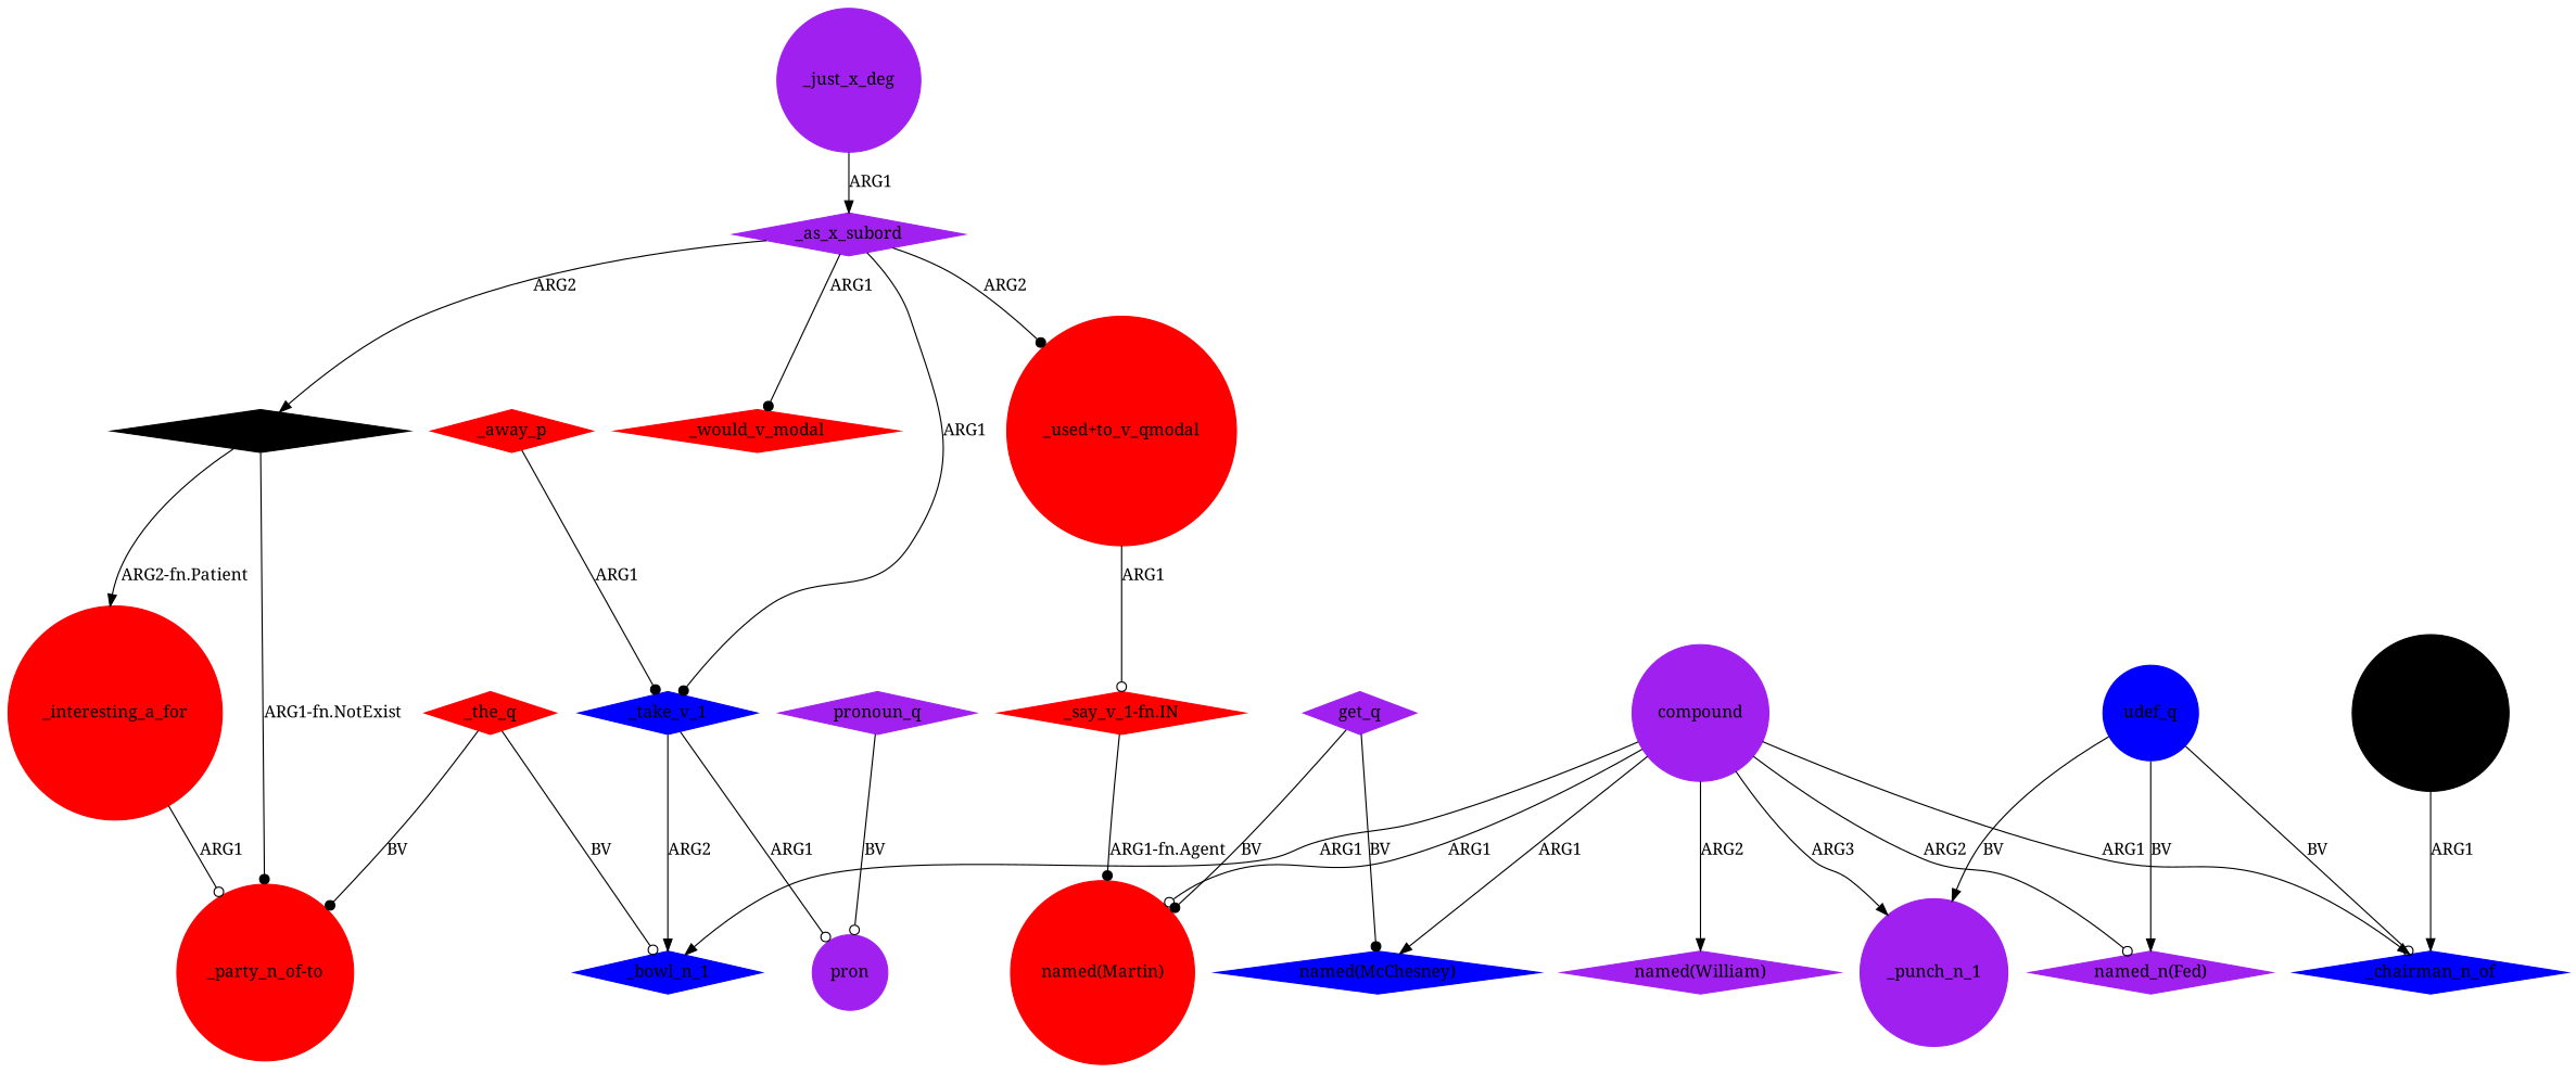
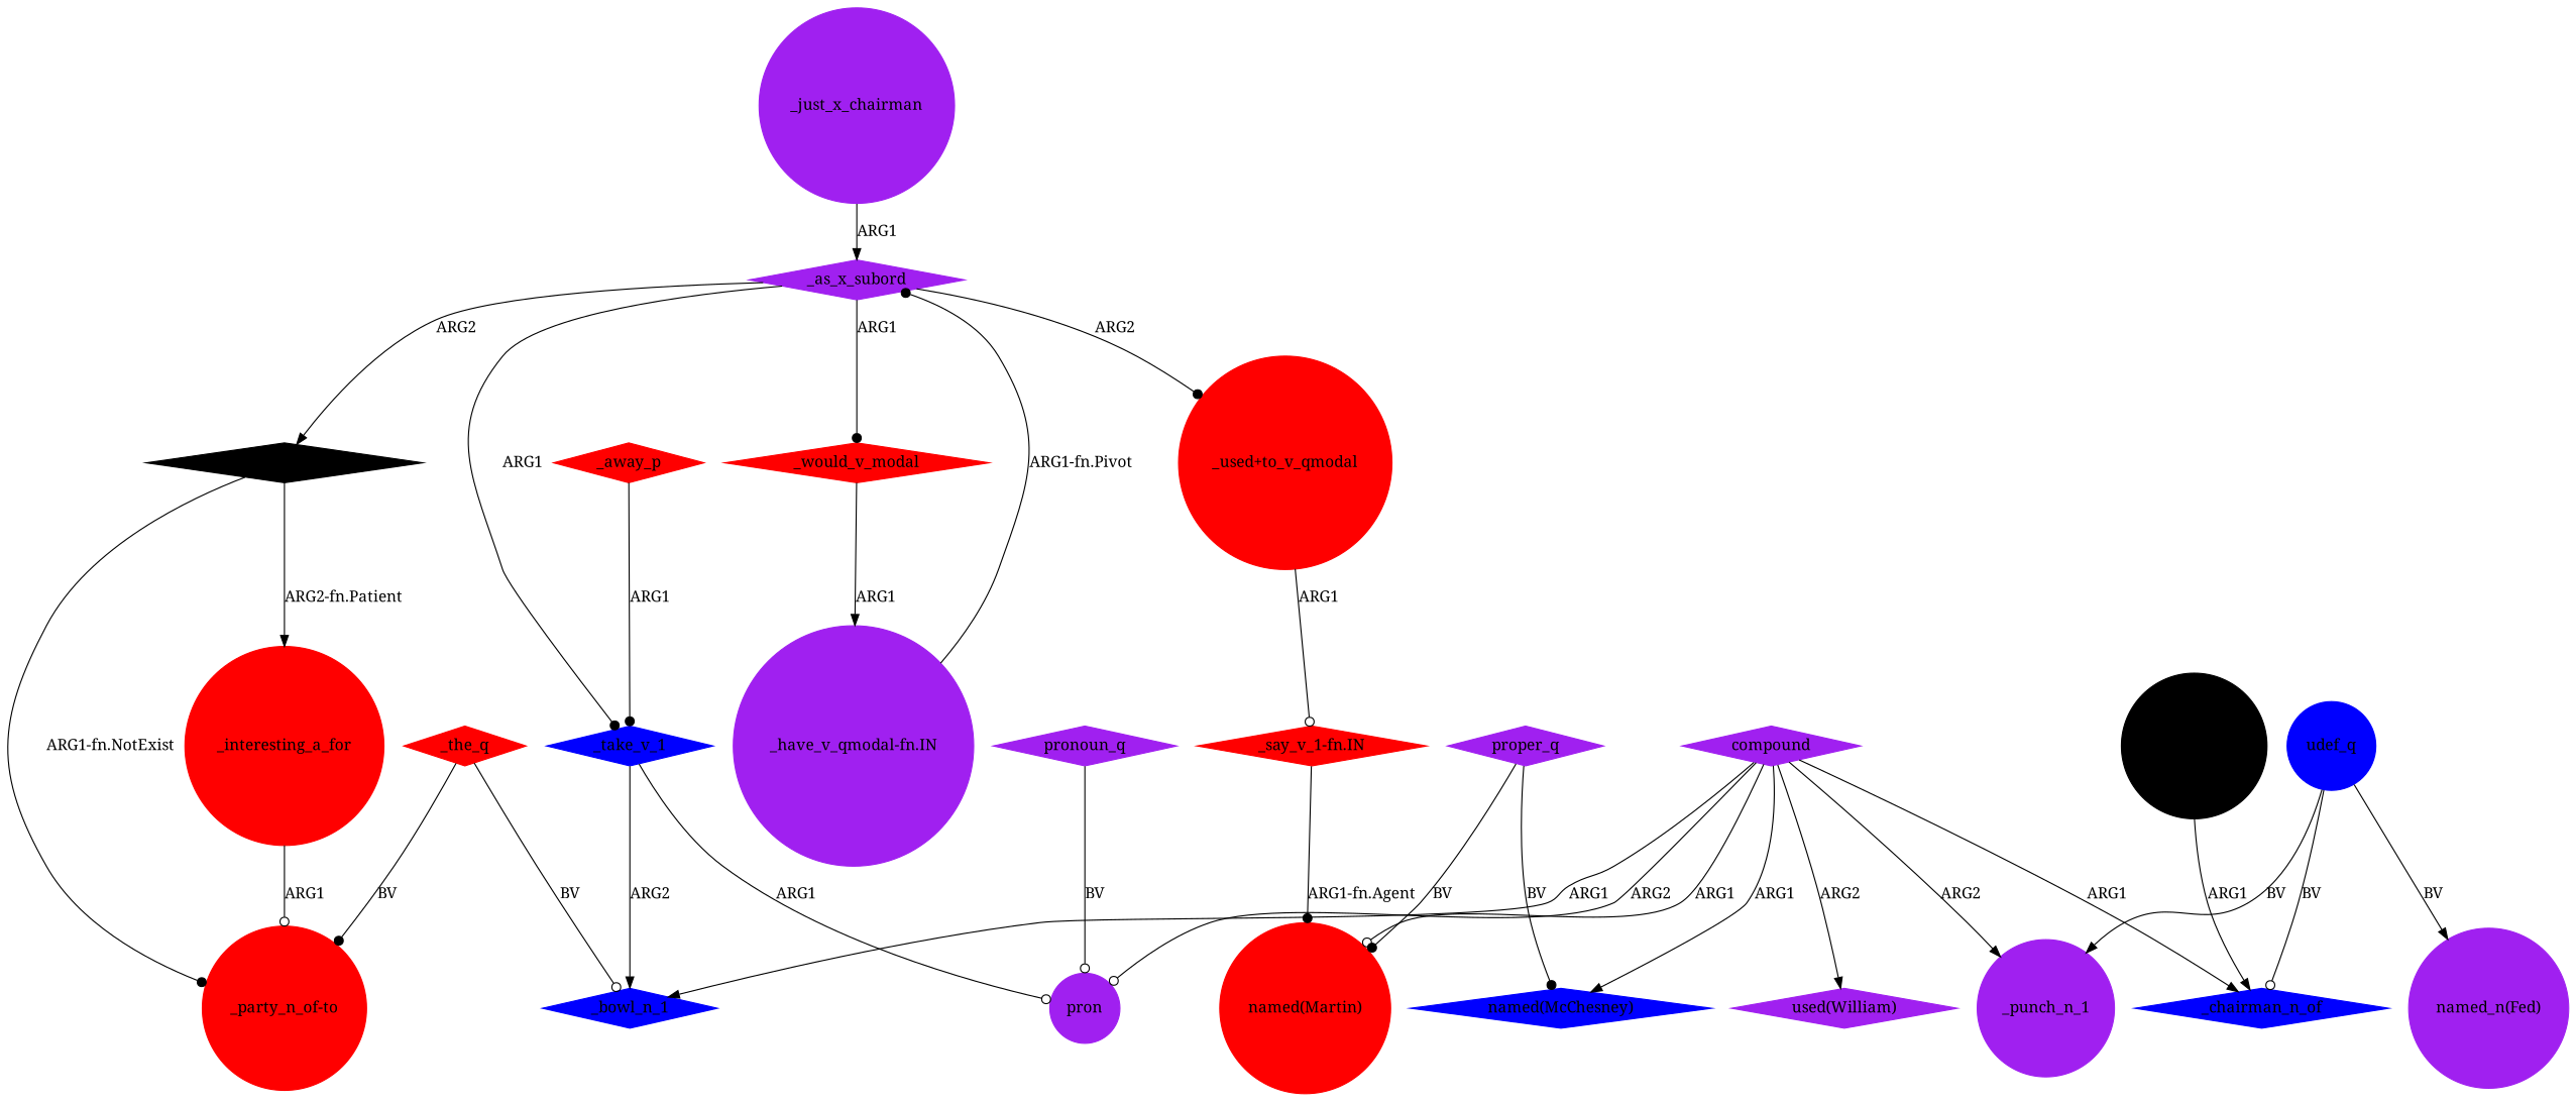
  digraph {
    fontname="Noto Serif"
    node [color=purple fontname="Noto Serif" shape=diamond style=filled]
    edge [arrowhead=normal fontname="Noto Serif"]
-   _just_x_deg [shape=circle]
+   _just_x_deg [shape=circle label=_just_x_chairman]
    _as_x_subord
    _take_v_1 [color=blue]
    "_get_v_state-fn.IN" [color=black]
    _would_v_modal [color=red]
    "_used+to_v_qmodal" [color=red shape=circle]
    _bowl_n_1 [color=blue]
    pron [shape=circle]
    "_party_n_of-to" [color=red shape=circle]
    _interesting_a_for [color=red shape=circle]
+   "_have_v_qmodal-fn.IN" [shape=circle]
    "_say_v_1-fn.IN" [color=red]
    _away_p [color=red]
-   compound [shape=circle]
+   compound
    _punch_n_1 [shape=circle]
    _chairman_n_of [color=blue]
    "named(McChesney)" [color=blue]
    "named(Martin)" [color=red shape=circle]
-   "named_n(Fed)"
-   "named(William)"
+   "named_n(Fed)" [shape=circle]
+   "named(William)" [label="used(William)"]
    _former_a_1 [color=black shape=circle]
    _the_q [color=red]
-   proper_q [label=get_q]
+   proper_q
    udef_q [color=blue shape=circle]
    pronoun_q
    _just_x_deg -> _as_x_subord [label=ARG1]
    _as_x_subord -> _take_v_1 [arrowhead=dot label=ARG1]
    _as_x_subord -> "_get_v_state-fn.IN" [label=ARG2]
    _as_x_subord -> _would_v_modal [arrowhead=dot label=ARG1]
    _as_x_subord -> "_used+to_v_qmodal" [arrowhead=dot label=ARG2]
    _take_v_1 -> _bowl_n_1 [label=ARG2]
    _take_v_1 -> pron [arrowhead=odot label=ARG1]
    "_get_v_state-fn.IN" -> "_party_n_of-to" [arrowhead=dot label="ARG1-fn.NotExist"]
    "_get_v_state-fn.IN" -> _interesting_a_for [label="ARG2-fn.Patient"]
+   _would_v_modal -> "_have_v_qmodal-fn.IN" [label=ARG1]
    "_used+to_v_qmodal" -> "_say_v_1-fn.IN" [arrowhead=odot label=ARG1]
    _interesting_a_for -> "_party_n_of-to" [arrowhead=odot label=ARG1]
+   "_have_v_qmodal-fn.IN" -> _as_x_subord [arrowhead=dot label="ARG1-fn.Pivot"]
    "_say_v_1-fn.IN" -> "named(Martin)" [arrowhead=dot label="ARG1-fn.Agent"]
    _away_p -> _take_v_1 [arrowhead=dot label=ARG1]
    compound -> _bowl_n_1 [label=ARG1]
-   compound -> _punch_n_1 [label=ARG3]
+   compound -> _punch_n_1 [label=ARG2]
    compound -> _chairman_n_of [label=ARG1]
    compound -> "named(McChesney)" [label=ARG1]
    compound -> "named(Martin)" [arrowhead=odot label=ARG1]
-   compound -> "named_n(Fed)" [arrowhead=odot label=ARG2]
+   compound -> pron [arrowhead=odot label=ARG2]
    compound -> "named(William)" [label=ARG2]
    _former_a_1 -> _chairman_n_of [label=ARG1]
    _the_q -> _bowl_n_1 [arrowhead=odot label=BV]
    _the_q -> "_party_n_of-to" [arrowhead=dot label=BV]
    proper_q -> "named(McChesney)" [arrowhead=dot label=BV]
    proper_q -> "named(Martin)" [arrowhead=dot label=BV]
    udef_q -> _punch_n_1 [label=BV]
    udef_q -> _chairman_n_of [arrowhead=odot label=BV]
    udef_q -> "named_n(Fed)" [label=BV]
    pronoun_q -> pron [arrowhead=odot label=BV]
  }
